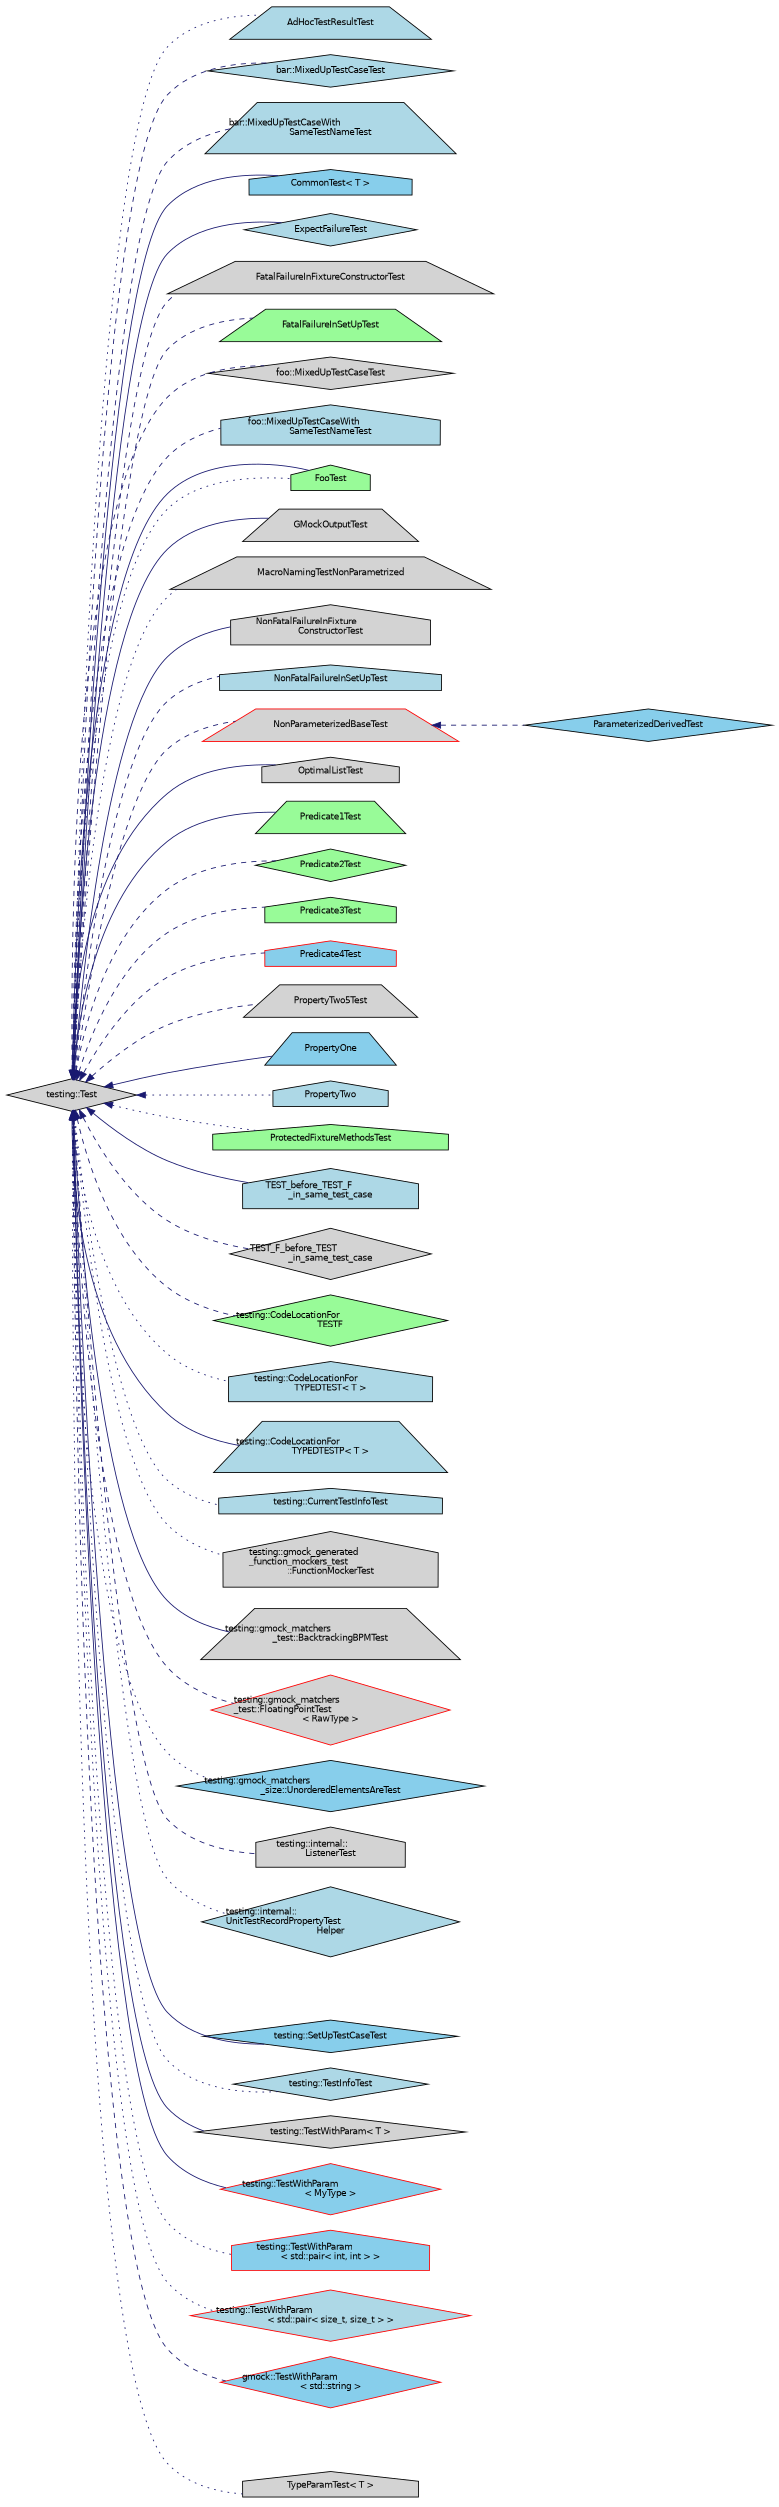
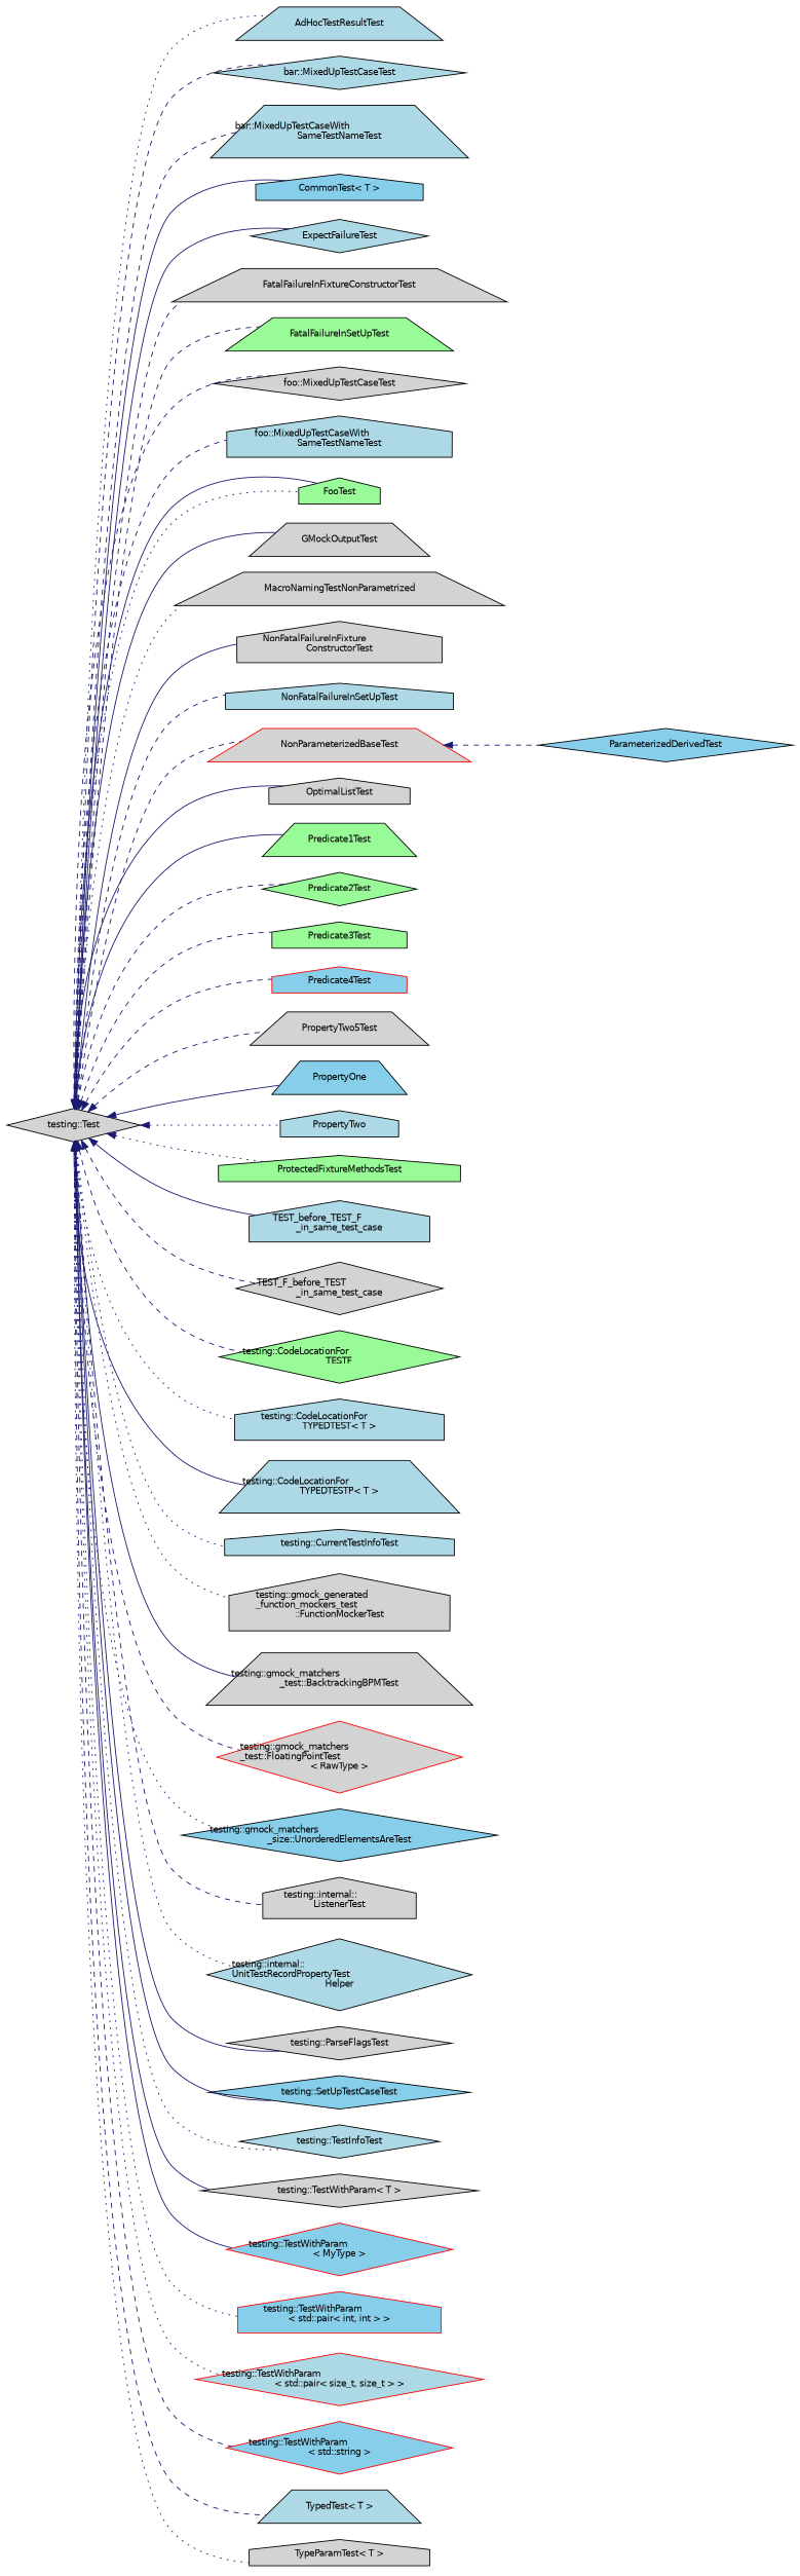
  digraph {
    rankdir=LR
    node [color=black fillcolor=lightgrey fontname=Helvetica fontsize=10 shape=diamond style=filled]
    edge [color=midnightblue dir=back fontname=Helvetica fontsize=10 labelfontname=Helvetica labelfontsize=10 style=dashed]
    n1 [fontcolor=black height=0.2 label="testing::Test" width=0.4]
    n2 [fillcolor=lightblue height=0.2 label=AdHocTestResultTest shape=trapezium width=0.4]
    n3 [fillcolor=lightblue height=0.2 label="bar::MixedUpTestCaseTest" width=0.4]
    n4 [fillcolor=lightblue height=0.2 label="bar::MixedUpTestCaseWith\lSameTestNameTest" shape=trapezium width=0.4]
    n5 [fillcolor=skyblue height=0.2 label="CommonTest\< T \>" shape=house width=0.4]
    n6 [fillcolor=lightblue height=0.2 label=ExpectFailureTest width=0.4]
    n7 [height=0.2 label=FatalFailureInFixtureConstructorTest shape=trapezium width=0.4]
    n8 [fillcolor=palegreen height=0.2 label=FatalFailureInSetUpTest shape=trapezium width=0.4]
    n9 [height=0.2 label="foo::MixedUpTestCaseTest" width=0.4]
    n10 [fillcolor=lightblue height=0.2 label="foo::MixedUpTestCaseWith\lSameTestNameTest" shape=house width=0.4]
    n11 [fillcolor=palegreen height=0.2 label=FooTest shape=house width=0.4]
    n12 [height=0.2 label=GMockOutputTest shape=trapezium width=0.4]
    n13 [height=0.2 label=MacroNamingTestNonParametrized shape=trapezium width=0.4]
    n14 [height=0.2 label="NonFatalFailureInFixture\lConstructorTest" shape=house width=0.4]
    n15 [fillcolor=lightblue height=0.2 label=NonFatalFailureInSetUpTest shape=house width=0.4]
    n16 [color=red height=0.2 label=NonParameterizedBaseTest shape=trapezium width=0.4]
    n17 [height=0.2 label=OptimalListTest shape=house width=0.4]
    n18 [fillcolor=palegreen height=0.2 label=Predicate1Test shape=trapezium width=0.4]
    n19 [fillcolor=palegreen height=0.2 label=Predicate2Test width=0.4]
    n20 [fillcolor=palegreen height=0.2 label=Predicate3Test shape=house width=0.4]
    n21 [color=red fillcolor=skyblue height=0.2 label=Predicate4Test shape=house width=0.4]
    n22 [height=0.2 label=PropertyTwo5Test shape=trapezium width=0.4]
    n23 [fillcolor=skyblue height=0.2 label=PropertyOne shape=trapezium width=0.4]
    n24 [fillcolor=lightblue height=0.2 label=PropertyTwo shape=house width=0.4]
    n25 [fillcolor=palegreen height=0.2 label=ProtectedFixtureMethodsTest shape=house width=0.4]
    n26 [fillcolor=lightblue height=0.2 label="TEST_before_TEST_F\l_in_same_test_case" shape=house width=0.4]
    n27 [height=0.2 label="TEST_F_before_TEST\l_in_same_test_case" width=0.4]
    n28 [fillcolor=palegreen height=0.2 label="testing::CodeLocationFor\lTESTF" width=0.4]
    n29 [fillcolor=lightblue height=0.2 label="testing::CodeLocationFor\lTYPEDTEST\< T \>" shape=house width=0.4]
    n30 [fillcolor=lightblue height=0.2 label="testing::CodeLocationFor\lTYPEDTESTP\< T \>" shape=trapezium width=0.4]
    n31 [fillcolor=lightblue height=0.2 label="testing::CurrentTestInfoTest" shape=house width=0.4]
    n32 [height=0.2 label="testing::gmock_generated\l_function_mockers_test\l::FunctionMockerTest" shape=house width=0.4]
    n33 [height=0.2 label="testing::gmock_matchers\l_test::BacktrackingBPMTest" shape=trapezium width=0.4]
    n34 [color=red height=0.2 label="testing::gmock_matchers\l_test::FloatingPointTest\l\< RawType \>" width=0.4]
    n35 [fillcolor=skyblue height=0.2 label="testing::gmock_matchers\l_size::UnorderedElementsAreTest" width=0.4]
    n36 [height=0.2 label="testing::internal::\lListenerTest" shape=house width=0.4]
    n37 [fillcolor=lightblue height=0.2 label="testing::internal::\lUnitTestRecordPropertyTest\lHelper" width=0.4]
+   n38 [height=0.2 label="testing::ParseFlagsTest" width=0.4]
    n39 [fillcolor=skyblue height=0.2 label="testing::SetUpTestCaseTest" width=0.4]
    n40 [fillcolor=lightblue height=0.2 label="testing::TestInfoTest" width=0.4]
    n41 [height=0.2 label="testing::TestWithParam\< T \>" width=0.4]
    n42 [color=red fillcolor=skyblue height=0.2 label="testing::TestWithParam\l\< MyType \>" width=0.4]
    n43 [color=red fillcolor=skyblue height=0.2 label="testing::TestWithParam\l\< std::pair\< int, int \> \>" shape=house width=0.4]
    n44 [color=red fillcolor=lightblue height=0.2 label="testing::TestWithParam\l\< std::pair\< size_t, size_t \> \>" width=0.4]
-   n45 [color=red fillcolor=skyblue height=0.2 label="gmock::TestWithParam\l\< std::string \>" width=0.4]
+   n45 [color=red fillcolor=skyblue height=0.2 label="testing::TestWithParam\l\< std::string \>" width=0.4]
+   n46 [fillcolor=lightblue height=0.2 label="TypedTest\< T \>" shape=trapezium width=0.4]
    n47 [height=0.2 label="TypeParamTest\< T \>" shape=house width=0.4]
    n48 [fillcolor=skyblue height=0.2 label=ParameterizedDerivedTest width=0.4]
    n1 -> n2 [style=dotted]
    n1 -> n3
    n1 -> n4
    n1 -> n5 [style=solid]
    n1 -> n6 [style=solid]
    n1 -> n7
    n1 -> n8
    n1 -> n9
    n1 -> n10
    n1 -> n11 [style=dotted]
    n1 -> n11 [style=solid]
    n1 -> n12 [style=solid]
    n1 -> n13 [style=dotted]
    n1 -> n14 [style=solid]
    n1 -> n15
    n1 -> n16
    n1 -> n17 [style=solid]
    n1 -> n18 [style=solid]
    n1 -> n19
    n1 -> n20
    n1 -> n21
    n1 -> n22
    n1 -> n23 [style=solid]
    n1 -> n24 [style=dotted]
    n1 -> n25 [style=dotted]
    n1 -> n26 [style=solid]
    n1 -> n27
    n1 -> n28
    n1 -> n29 [style=dotted]
    n1 -> n30 [style=solid]
    n1 -> n31 [style=dotted]
    n1 -> n32 [style=dotted]
    n1 -> n33 [style=solid]
    n1 -> n34
    n1 -> n35 [style=dotted]
    n1 -> n36
    n1 -> n37 [style=dotted]
+   n1 -> n38 [style=solid]
    n1 -> n39 [style=solid]
    n1 -> n40 [style=dotted]
    n1 -> n41 [style=solid]
    n1 -> n42 [style=solid]
    n1 -> n43 [style=dotted]
    n1 -> n44 [style=dotted]
    n1 -> n45
+   n1 -> n46
    n1 -> n47 [style=dotted]
    n16 -> n48
  }
